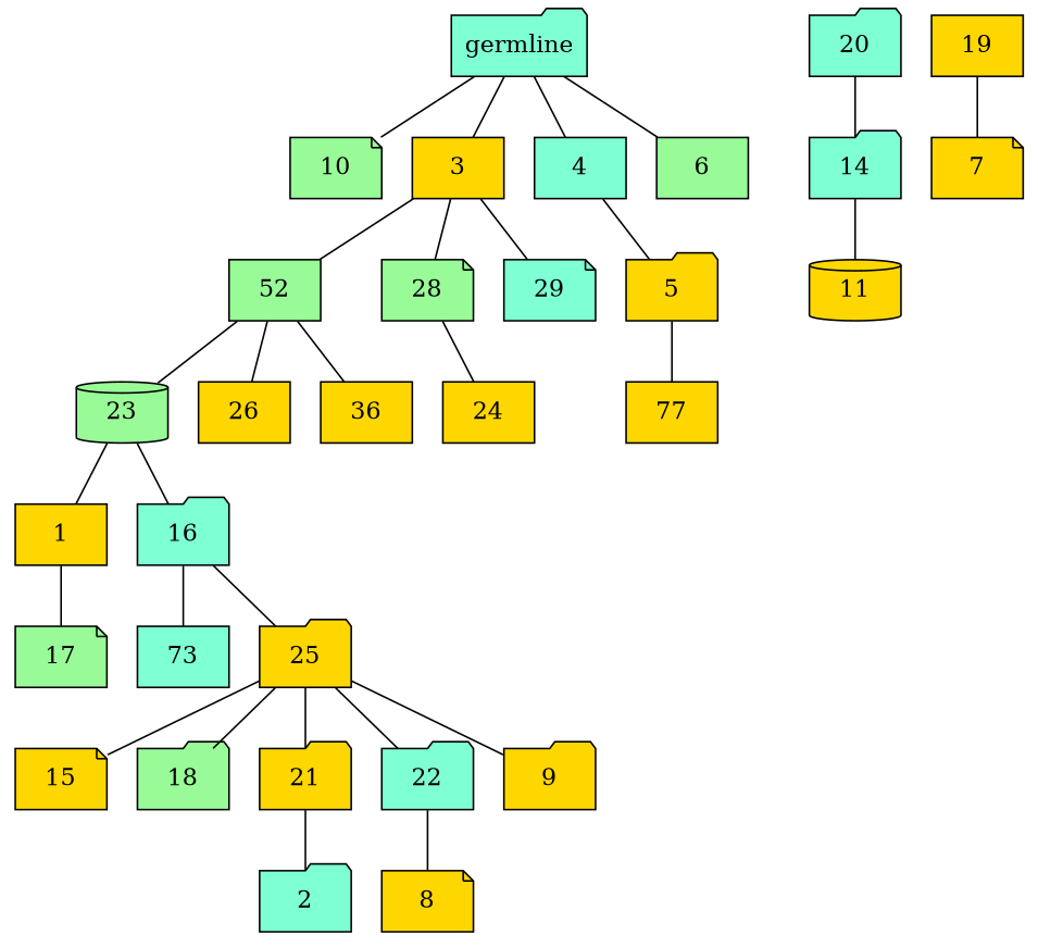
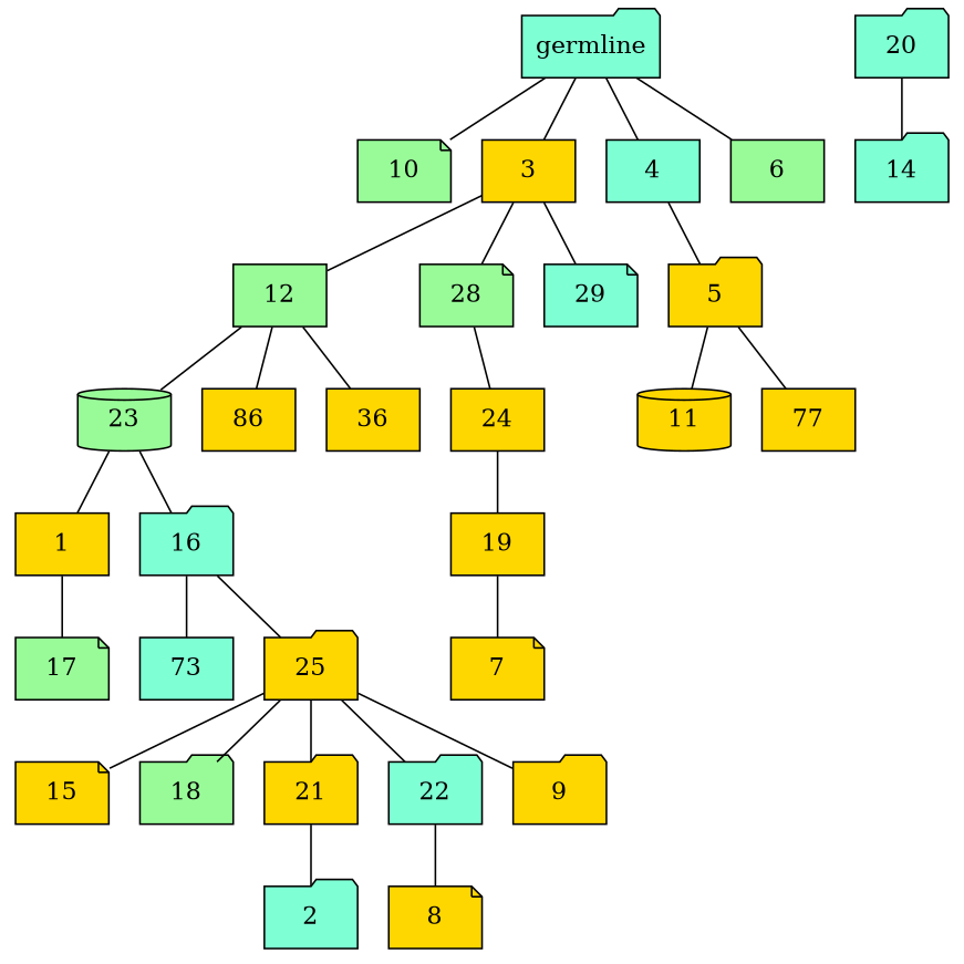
  graph {
    node [fillcolor=gold shape=folder style=filled]
    n1 [fillcolor=aquamarine label=germline]
    n2 [fillcolor=palegreen label=10 shape=note]
    n3 [label=3 shape=box]
    n4 [fillcolor=aquamarine label=4 shape=box]
    n5 [fillcolor=palegreen label=6 shape=box]
-   n6 [fillcolor=palegreen label=52 shape=box]
+   n6 [fillcolor=palegreen label=12 shape=box]
    n7 [fillcolor=palegreen label=28 shape=note]
    n8 [fillcolor=aquamarine label=29 shape=note]
    n9 [label=5]
    n10 [fillcolor=palegreen label=23 shape=cylinder]
-   n11 [label=26 shape=box]
+   n11 [label=86 shape=box]
    n12 [label=36 shape=box]
    n13 [fillcolor=aquamarine label=20]
    n14 [fillcolor=aquamarine label=14]
    n15 [label=24 shape=box]
    n16 [label=1 shape=box]
    n17 [fillcolor=aquamarine label=16]
    n18 [fillcolor=palegreen label=17 shape=note]
    n19 [fillcolor=aquamarine label=73 shape=box]
    n20 [label=25]
    n21 [label=15 shape=note]
    n22 [fillcolor=palegreen label=18]
    n23 [label=21]
    n24 [fillcolor=aquamarine label=22]
    n25 [label=9]
    n26 [fillcolor=aquamarine label=2]
    n27 [label=8 shape=note]
    n28 [label=11 shape=cylinder]
    n29 [label=19 shape=box]
    n30 [label=7 shape=note]
    n31 [label=77 shape=box]
    n1 -- n2
    n1 -- n3
    n1 -- n4
    n1 -- n5
    n3 -- n6
    n3 -- n7
    n3 -- n8
    n4 -- n9
    n6 -- n10
    n6 -- n11
    n6 -- n12
    n7 -- n15
    n9 -- n31
    n10 -- n16
    n10 -- n17
    n13 -- n14
-   n14 -- n28
+   n9 -- n28
+   n15 -- n29
    n16 -- n18
    n17 -- n19
    n17 -- n20
    n20 -- n21
    n20 -- n22
    n20 -- n23
    n20 -- n24
    n20 -- n25
    n23 -- n26
    n24 -- n27
    n29 -- n30
  }
